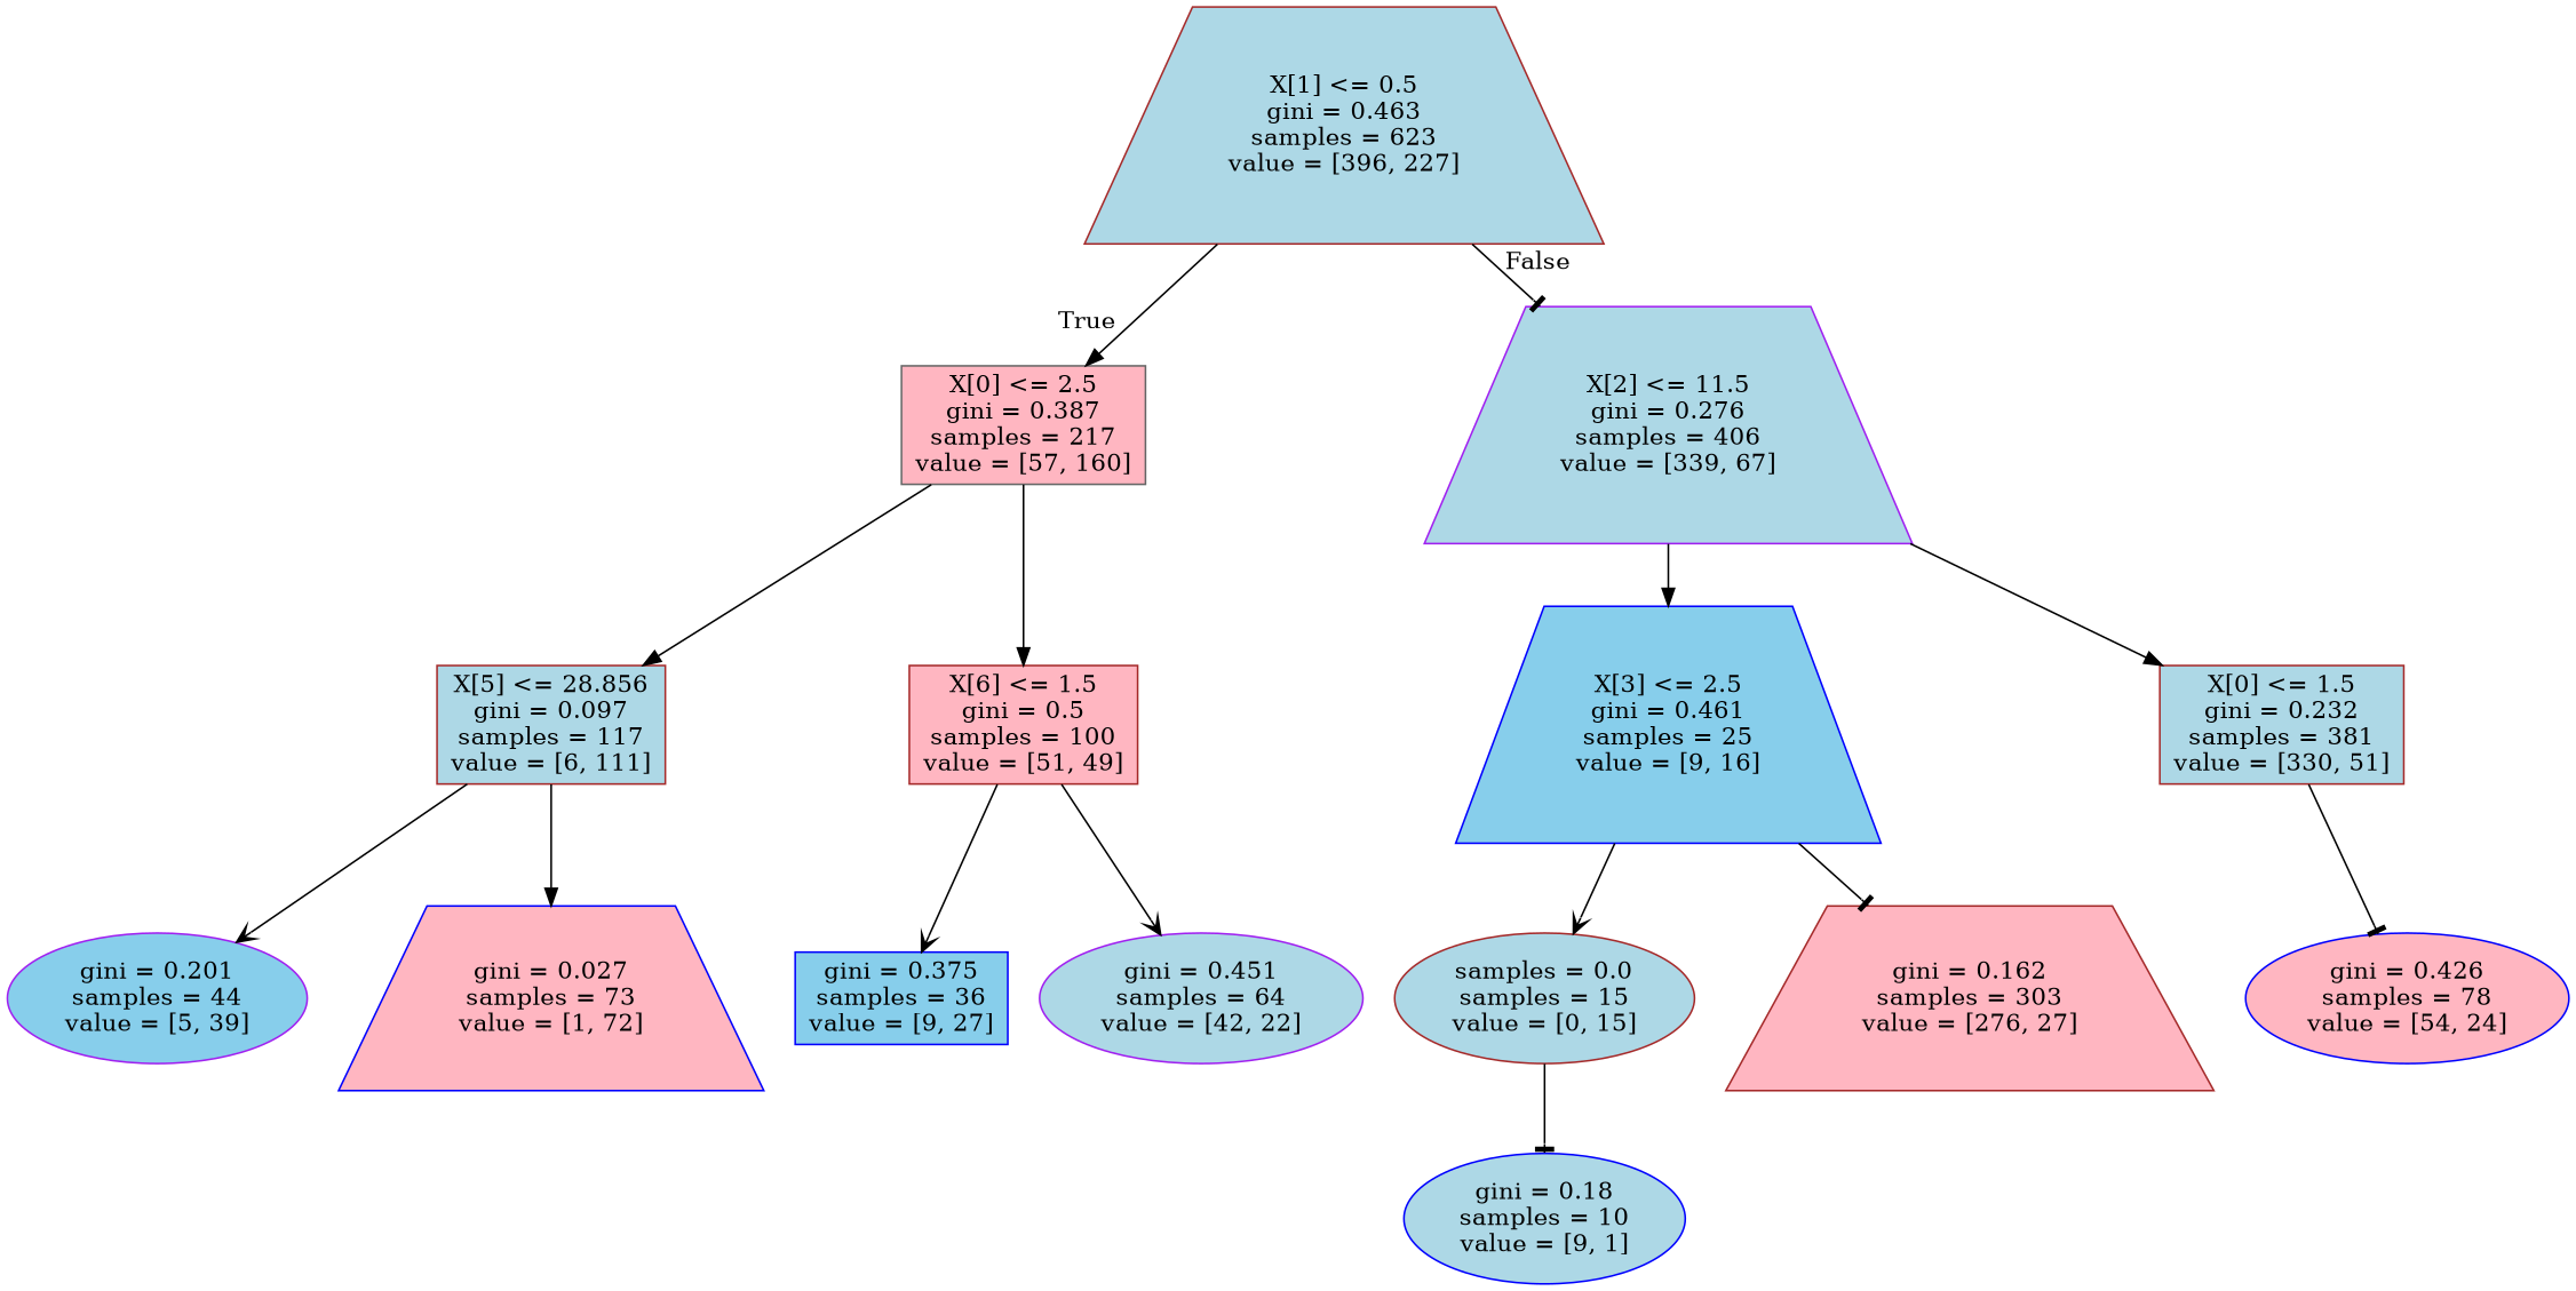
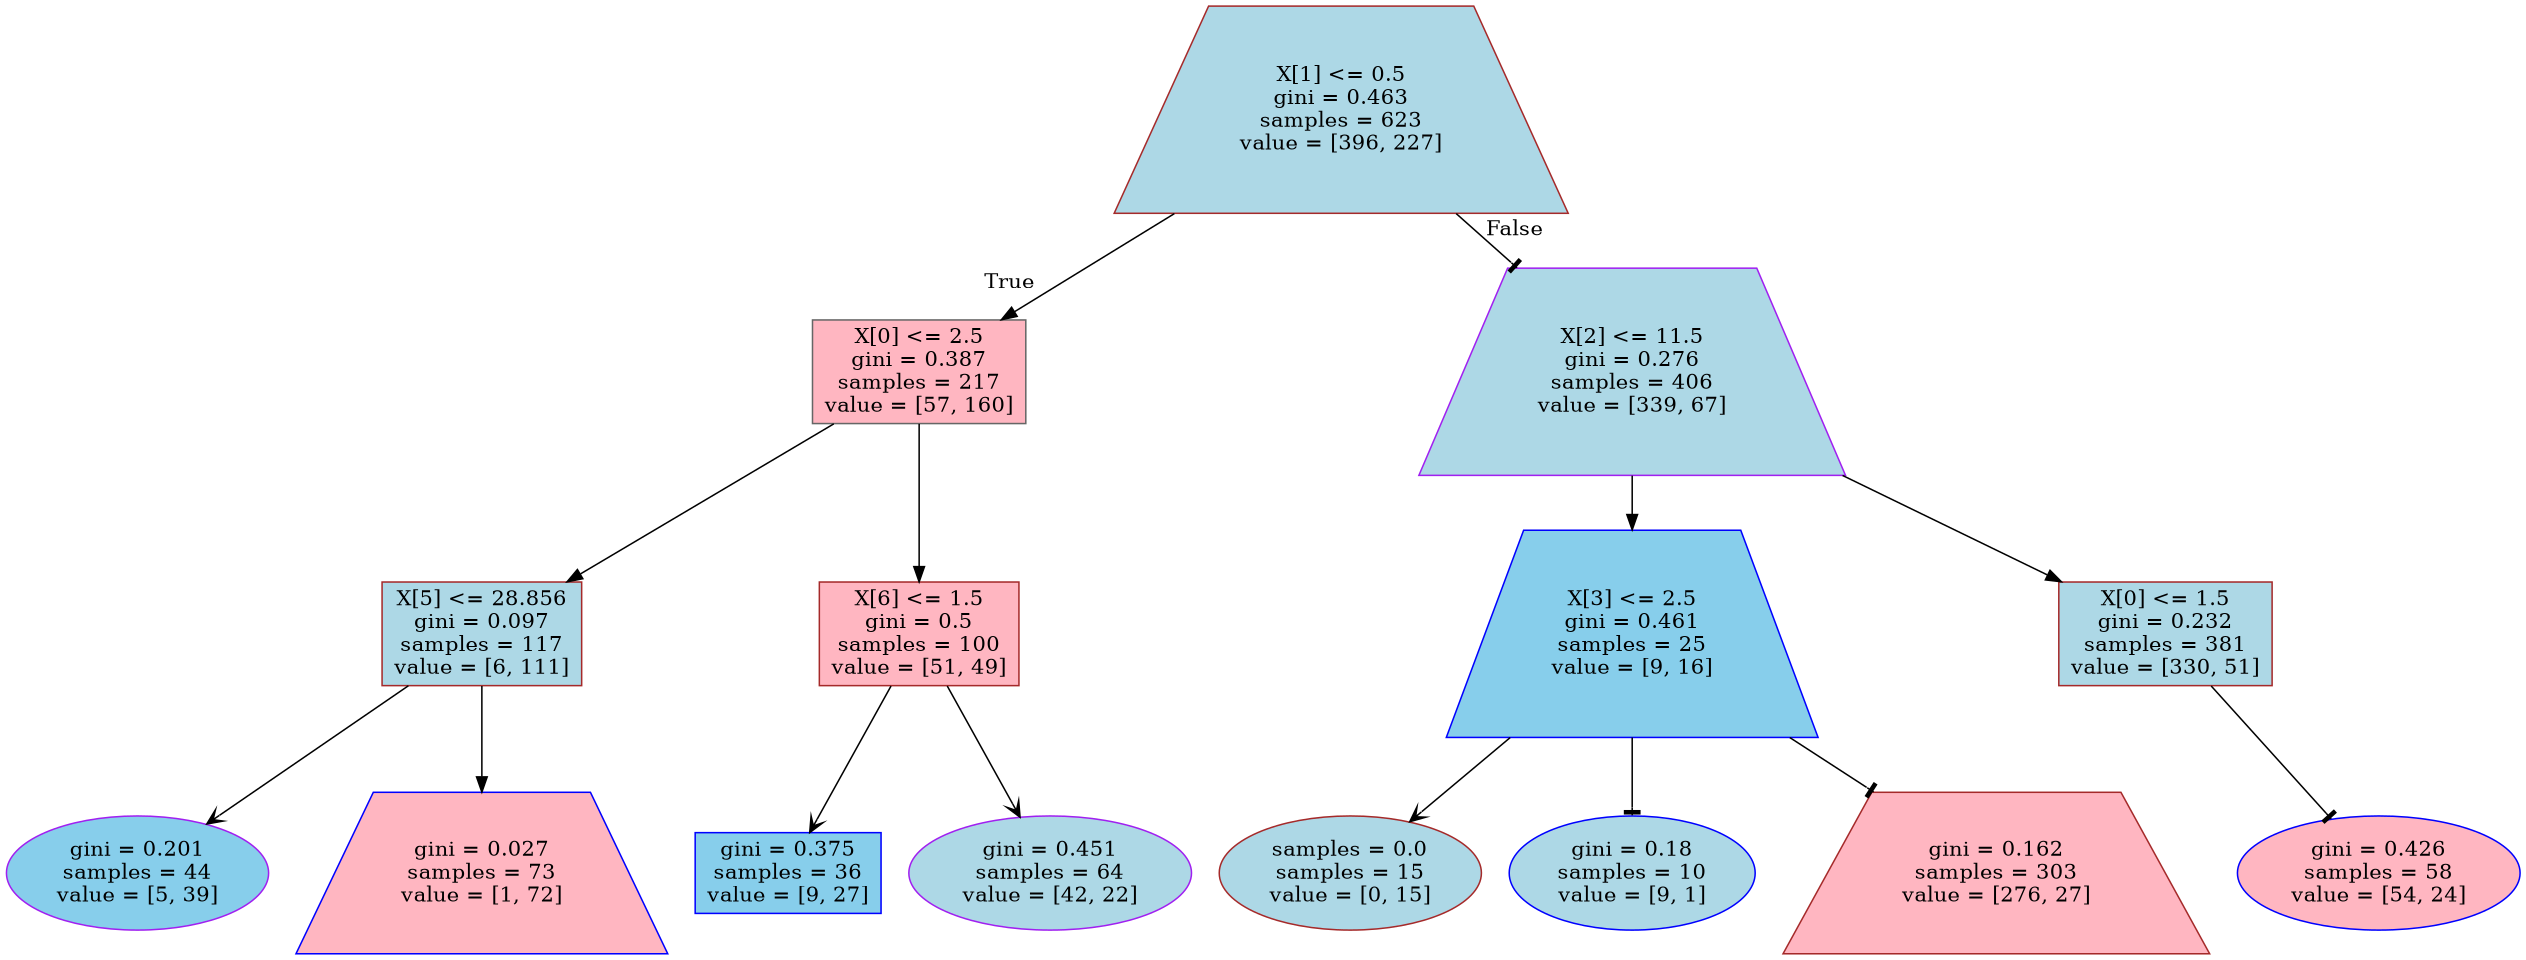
  digraph {
    node [color=brown fillcolor=lightblue shape=trapezium style=filled]
    edge [arrowhead=normal]
    n1 [label="X[1] <= 0.5\ngini = 0.463\nsamples = 623\nvalue = [396, 227]"]
    n2 [color=gray40 fillcolor=lightpink label="X[0] <= 2.5\ngini = 0.387\nsamples = 217\nvalue = [57, 160]" shape=box]
    n3 [color=purple label="X[2] <= 11.5\ngini = 0.276\nsamples = 406\nvalue = [339, 67]"]
    n4 [label="X[5] <= 28.856\ngini = 0.097\nsamples = 117\nvalue = [6, 111]" shape=box]
    n5 [fillcolor=lightpink label="X[6] <= 1.5\ngini = 0.5\nsamples = 100\nvalue = [51, 49]" shape=box]
    n6 [color=blue fillcolor=skyblue label="X[3] <= 2.5\ngini = 0.461\nsamples = 25\nvalue = [9, 16]"]
    n7 [label="X[0] <= 1.5\ngini = 0.232\nsamples = 381\nvalue = [330, 51]" shape=box]
    n8 [color=purple fillcolor=skyblue label="gini = 0.201\nsamples = 44\nvalue = [5, 39]" shape=ellipse]
    n9 [color=blue fillcolor=lightpink label="gini = 0.027\nsamples = 73\nvalue = [1, 72]"]
    n10 [color=blue fillcolor=skyblue label="gini = 0.375\nsamples = 36\nvalue = [9, 27]" shape=box]
    n11 [color=purple label="gini = 0.451\nsamples = 64\nvalue = [42, 22]" shape=ellipse]
    n12 [label="samples = 0.0\nsamples = 15\nvalue = [0, 15]" shape=ellipse]
    n13 [color=blue label="gini = 0.18\nsamples = 10\nvalue = [9, 1]" shape=ellipse]
    n14 [fillcolor=lightpink label="gini = 0.162\nsamples = 303\nvalue = [276, 27]"]
-   n15 [color=blue fillcolor=lightpink label="gini = 0.426\nsamples = 78\nvalue = [54, 24]" shape=ellipse]
+   n15 [color=blue fillcolor=lightpink label="gini = 0.426\nsamples = 58\nvalue = [54, 24]" shape=ellipse]
    n1 -> n2 [headlabel=True labelangle=45 labeldistance=2.5]
    n1 -> n3 [arrowhead=tee headlabel=False labelangle=-45 labeldistance=2.5]
    n2 -> n4
    n2 -> n5
    n3 -> n6
    n3 -> n7
    n4 -> n8 [arrowhead=vee]
    n4 -> n9
    n5 -> n10 [arrowhead=vee]
    n5 -> n11 [arrowhead=vee]
    n6 -> n12 [arrowhead=vee]
-   n12 -> n13 [arrowhead=tee]
+   n6 -> n13 [arrowhead=tee]
    n6 -> n14 [arrowhead=tee]
    n7 -> n15 [arrowhead=tee]
  }
